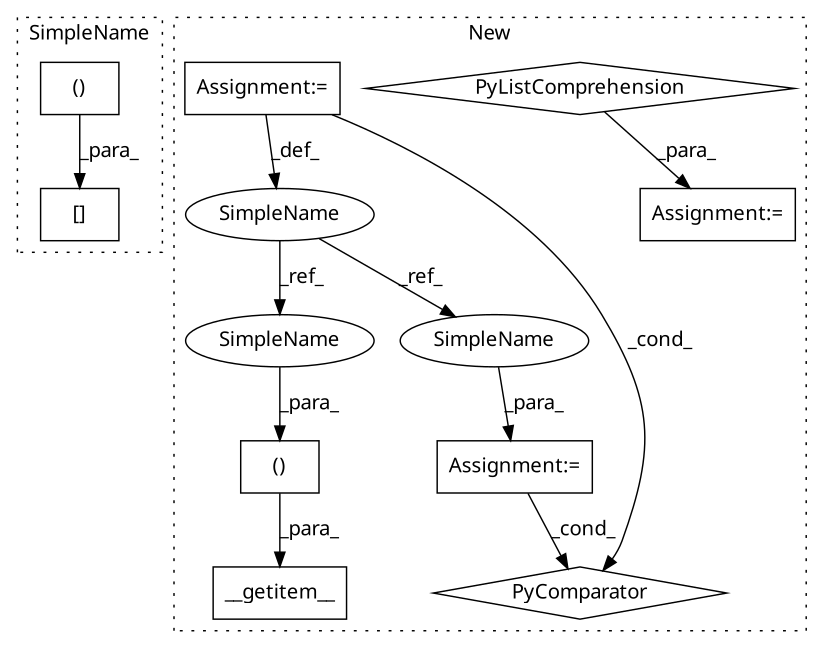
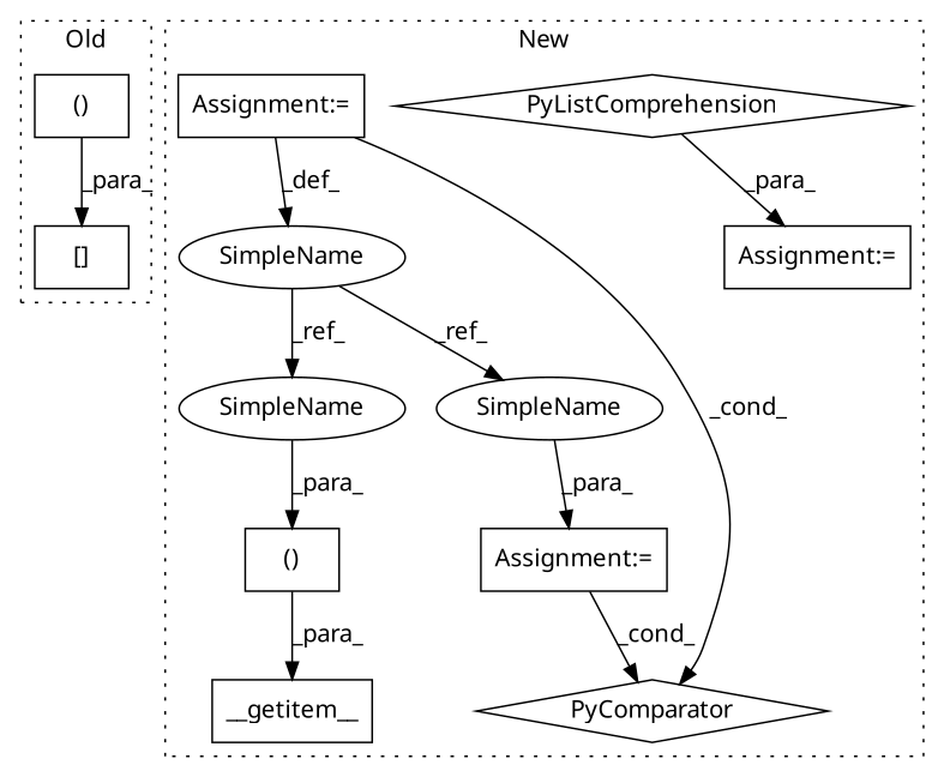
  digraph {
    fontname="Noto Sans"
    node [a=42 fontname="Noto Sans" l=13 s=10847 shape=box]
    edge [fontname="Noto Sans"]
    n1 [a=106 l=42 label="()" s=12646]
    n2 [a=2 l="31,2" label="[]" s="12615,12688"]
    n3 [a=32 l="17,2" label=__getitem__ s="10830,10885"]
    n4 [a=106 l=38 label="()"]
    n5 [label=SimpleName s=10407 shape=ellipse]
    n6 [a=7 l=39 label="Assignment:=" s=11718]
    n7 [a=109 l=161 label=PyListComprehension s=11604 shape=diamond]
    n8 [a=113 l=39 label=PyComparator s=11718 shape=diamond]
    n9 [a=7 label="Assignment:=" s=10407]
    n10 [a=7 l=12 label="Assignment:=" s=11592]
    n11 [label=SimpleName shape=ellipse]
    n12 [label=SimpleName s=11735 shape=ellipse]
    subgraph cluster_1 {
-     label=SimpleName
+     label=Old
      style=dotted
      n1
      n2
    }
    subgraph cluster_2 {
      label=New
      style=dotted
      n3
      n4
      n5
      n6
      n7
      n8
      n9
      n10
      n11
      n12
    }
    n1 -> n2 [label=_para_]
    n4 -> n3 [label=_para_]
    n5 -> n11 [label=_ref_]
    n5 -> n12 [label=_ref_]
    n6 -> n8 [label=_cond_]
    n7 -> n10 [label=_para_]
    n9 -> n5 [label=_def_]
    n9 -> n8 [label=_cond_]
    n11 -> n4 [label=_para_]
    n12 -> n6 [label=_para_]
  }
